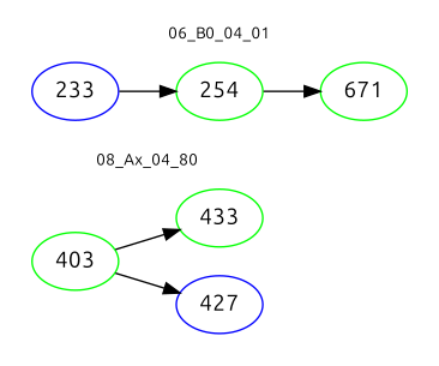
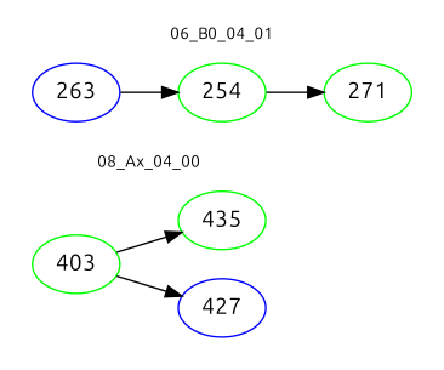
  digraph {
    fontname=Ubuntu
    rankdir=LR
    node [color=green fontname=Ubuntu]
    edge [color=black fontname=Ubuntu]
    n1 [color=blue label=427]
    n2 [label=403]
-   n3 [label=433]
-   n4 [color=blue label=233]
+   n3 [label=435]
+   n4 [color=blue label=263]
    n5 [label=254]
-   n6 [label=671]
+   n6 [label=271]
    subgraph cluster_1 {
      color=white
      fontsize=10
-     label="08_Ax_04_80"
+     label="08_Ax_04_00"
      n1
      n2
      n3
    }
    subgraph cluster_2 {
      color=white
      fontsize=10
      label="06_B0_04_01"
      n4
      n5
      n6
    }
    n2 -> n1
    n2 -> n3
    n4 -> n5
    n5 -> n6
  }
